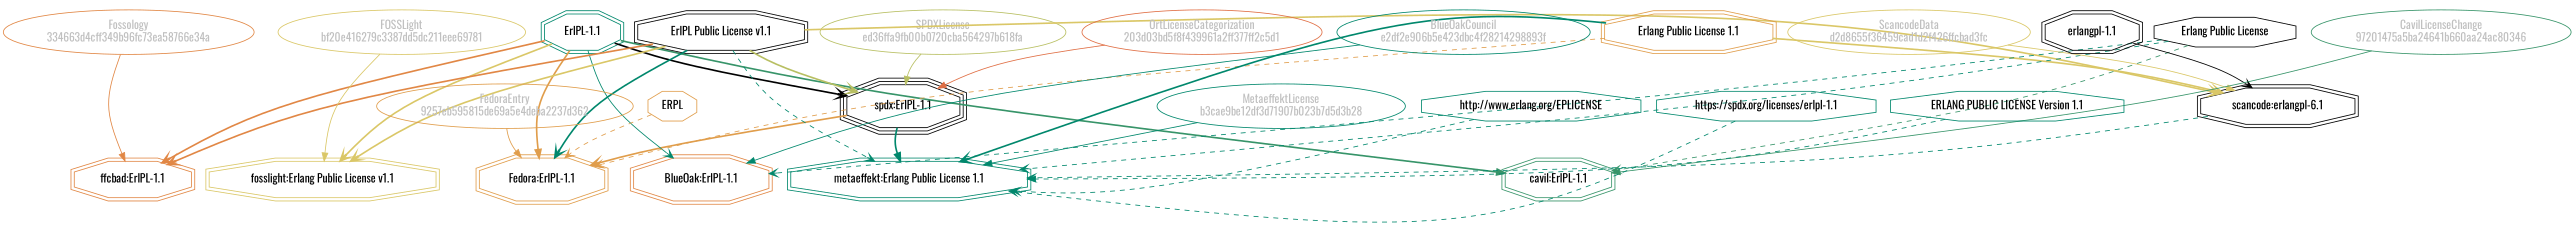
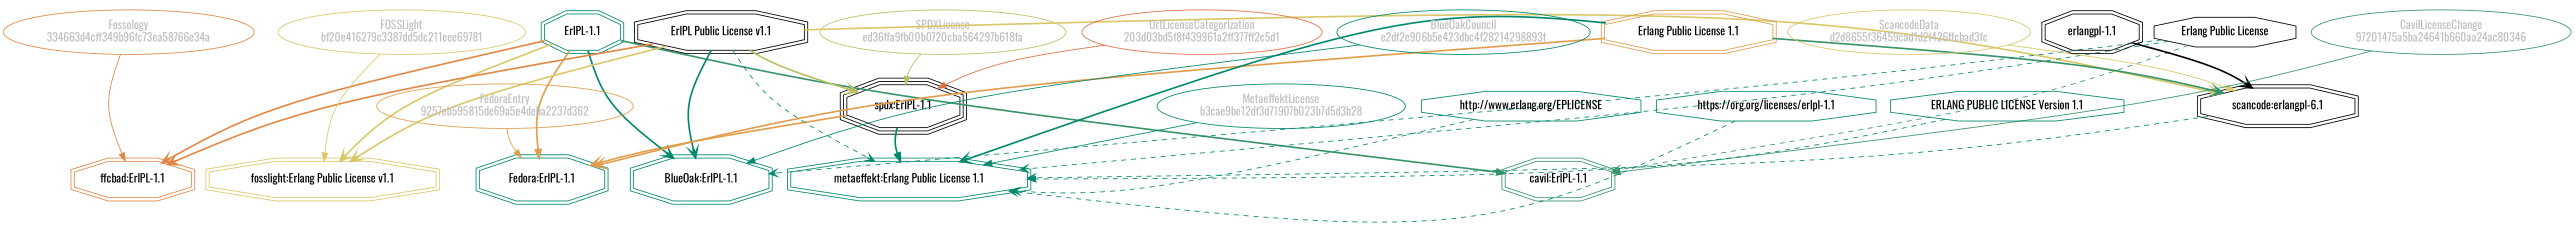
  strict digraph {
    fontname=Oswald
    splines=curved
    node [color="#00876c" fontname=Oswald shape=doubleoctagon]
    edge [color="#00876c" fontname=Oswald weight=0.5 arrowhead=vee style=bold]
    n1 [color="#b8bf62" fillcolor="beige;1" fontcolor=gray label="SPDXLicense\ned36ffa9fb00b0720cba564297b618fa" shape=ellipse]
    n2 [label="spdx:ErlPL-1.1" shape=tripleoctagon color=""]
-   n3 [color="#e09d4b" label="Fedora:ErlPL-1.1"]
+   n3 [label="Fedora:ErlPL-1.1"]
    n4 [label="metaeffekt:Erlang Public License 1.1"]
    n5 [label="ErlPL-1.1"]
-   n6 [color="#e18745" label="BlueOak:ErlPL-1.1"]
+   n6 [label="BlueOak:ErlPL-1.1"]
    n7 [color="#e18745" label="ffcbad:ErlPL-1.1"]
    n8 [color="#379469" label="cavil:ErlPL-1.1"]
    n9 [color="#dac767" label="fosslight:Erlang Public License v1.1"]
    n10 [label="ErlPL Public License v1.1" color=""]
    n11 [label="scancode:erlangpl-6.1" color=""]
    n12 [color="#e09d4b" fillcolor="beige;1" fontcolor=gray label="FedoraEntry\n9257eb595815de69a5e4deba2237d362" shape=ellipse]
    n13 [color="#e09d4b" label="Erlang Public License 1.1"]
-   n14 [color="#e09d4b" label=ERPL shape=octagon]
    n15 [fillcolor="beige;1" fontcolor=gray label="BlueOakCouncil\ne2df2e906b5e423dbc4f28214298893f" shape=ellipse]
    n16 [label="Erlang Public License" shape=octagon color=""]
    n17 [color="#dac767" fillcolor="beige;1" fontcolor=gray label="ScancodeData\nd2d8655f36459cad1d2f426ffcbad3fc" shape=ellipse]
    n18 [label="erlangpl-1.1" color=""]
    n19 [color="#e18745" fillcolor="beige;1" fontcolor=gray label="Fossology\n334663d4cff349b96fc73ea58766e34a" shape=ellipse]
    n20 [color="#e06f45" fillcolor="beige;1" fontcolor=gray label="OrtLicenseCategorization\n203d03bd5f8f439961a2ff377ff2c5d1" shape=ellipse]
    n21 [color="#379469" fillcolor="beige;1" fontcolor=gray label="CavilLicenseChange\n97201475a5ba24641b660aa24ac80346" shape=ellipse]
    n22 [fillcolor="beige;1" fontcolor=gray label="MetaeffektLicense\nb3cae9be12df3d71907b023b7d5d3b28" shape=ellipse]
    n23 [label="http://www.erlang.org/EPLICENSE" shape=octagon]
-   n24 [label="https://spdx.org/licenses/erlpl-1.1" shape=octagon]
+   n24 [label="https://org.org/licenses/erlpl-1.1" shape=octagon]
    n25 [label="ERLANG PUBLIC LICENSE Version 1.1" shape=octagon]
    n26 [color="#dac767" fillcolor="beige;1" fontcolor=gray label="FOSSLight\nbf20e416279c3387dd5dc211eee69781" shape=ellipse]
    n1 -> n2 [color="#b8bf62" arrowhead="" style=""]
    n2 -> n3 [color="#e09d4b" weight=0.7]
    n2 -> n4 [arrowhead=normal weight=0.7]
-   n5 -> n2 [weight=0.7 color=""]
    n5 -> n3 [arrowhead=normal color="#e09d4b" weight=0.7]
-   n5 -> n6 [style=solid weight=0.7]
+   n5 -> n6 [weight=0.7]
    n5 -> n7 [color="#e18745" weight=0.7]
    n5 -> n8 [arrowhead=normal color="#379469" weight=0.7]
    n5 -> n9 [color="#dac767" weight=0.7]
    n10 -> n2 [color="#b8bf62" weight=0.7]
    n10 -> n4 [style=dashed]
-   n10 -> n3 [weight=0.7]
+   n10 -> n6 [weight=0.7]
    n10 -> n7 [color="#e18745" weight=0.7]
    n10 -> n9 [color="#dac767" weight=0.7]
    n10 -> n11 [color="#dac767" weight=0.7]
    n11 -> n4 [style=dashed]
    n12 -> n3 [color="#e09d4b" arrowhead="" style=""]
-   n13 -> n3 [color="#e09d4b" style=dashed]
+   n13 -> n3 [color="#e09d4b"]
    n13 -> n4 [weight=0.7]
-   n13 -> n11 [color="#dac767" weight=0.7]
-   n14 -> n3 [color="#e09d4b" style=dashed]
+   n13 -> n11 [color="#379469" weight=0.7]
    n15 -> n6 [arrowhead="" style=""]
    n16 -> n4 [style=dashed]
    n16 -> n6 [style=dashed]
    n16 -> n8 [color="#379469" style=dashed]
    n17 -> n11 [color="#dac767" arrowhead="" style=""]
-   n18 -> n11 [style=solid weight=0.7 color=""]
+   n18 -> n11 [weight=0.7 color=""]
    n19 -> n7 [color="#e18745" arrowhead="" style=""]
    n20 -> n2 [color="#e06f45" arrowhead="" style=""]
    n21 -> n8 [color="#379469" arrowhead="" style=""]
    n22 -> n4 [arrowhead="" style=""]
    n23 -> n4 [style=dashed]
    n24 -> n4 [style=dashed]
    n25 -> n4 [arrowhead=normal style=dashed]
    n26 -> n9 [color="#dac767" arrowhead="" style=""]
  }
